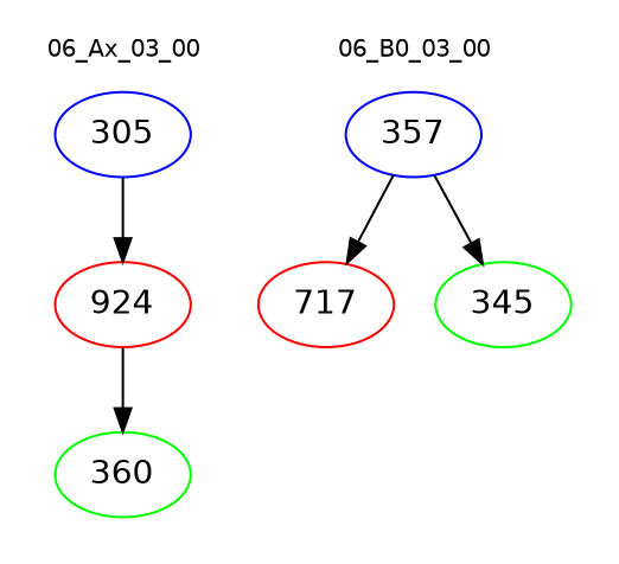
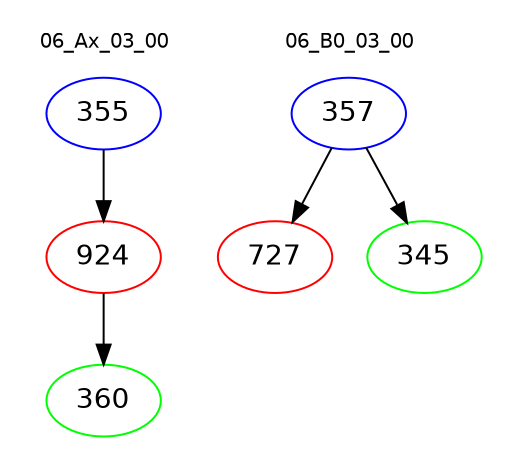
  digraph {
    fontname="DejaVu Sans"
    node [color=blue fontname="DejaVu Sans"]
    edge [color=black fontname="DejaVu Sans"]
-   n1 [label=305]
+   n1 [label=355]
    n2 [color=green label=360]
    n3 [color=red label=924]
    n4 [label=357]
-   n5 [color=red label=717]
+   n5 [color=red label=727]
    n6 [color=green label=345]
    subgraph cluster_1 {
      color=white
      fontsize=10
      label="06_Ax_03_00"
      n1
      n2
      n3
    }
    subgraph cluster_2 {
      color=white
      fontsize=10
      label="06_B0_03_00"
      n4
      n5
      n6
    }
    n1 -> n3
    n3 -> n2
    n4 -> n5
    n4 -> n6
  }
